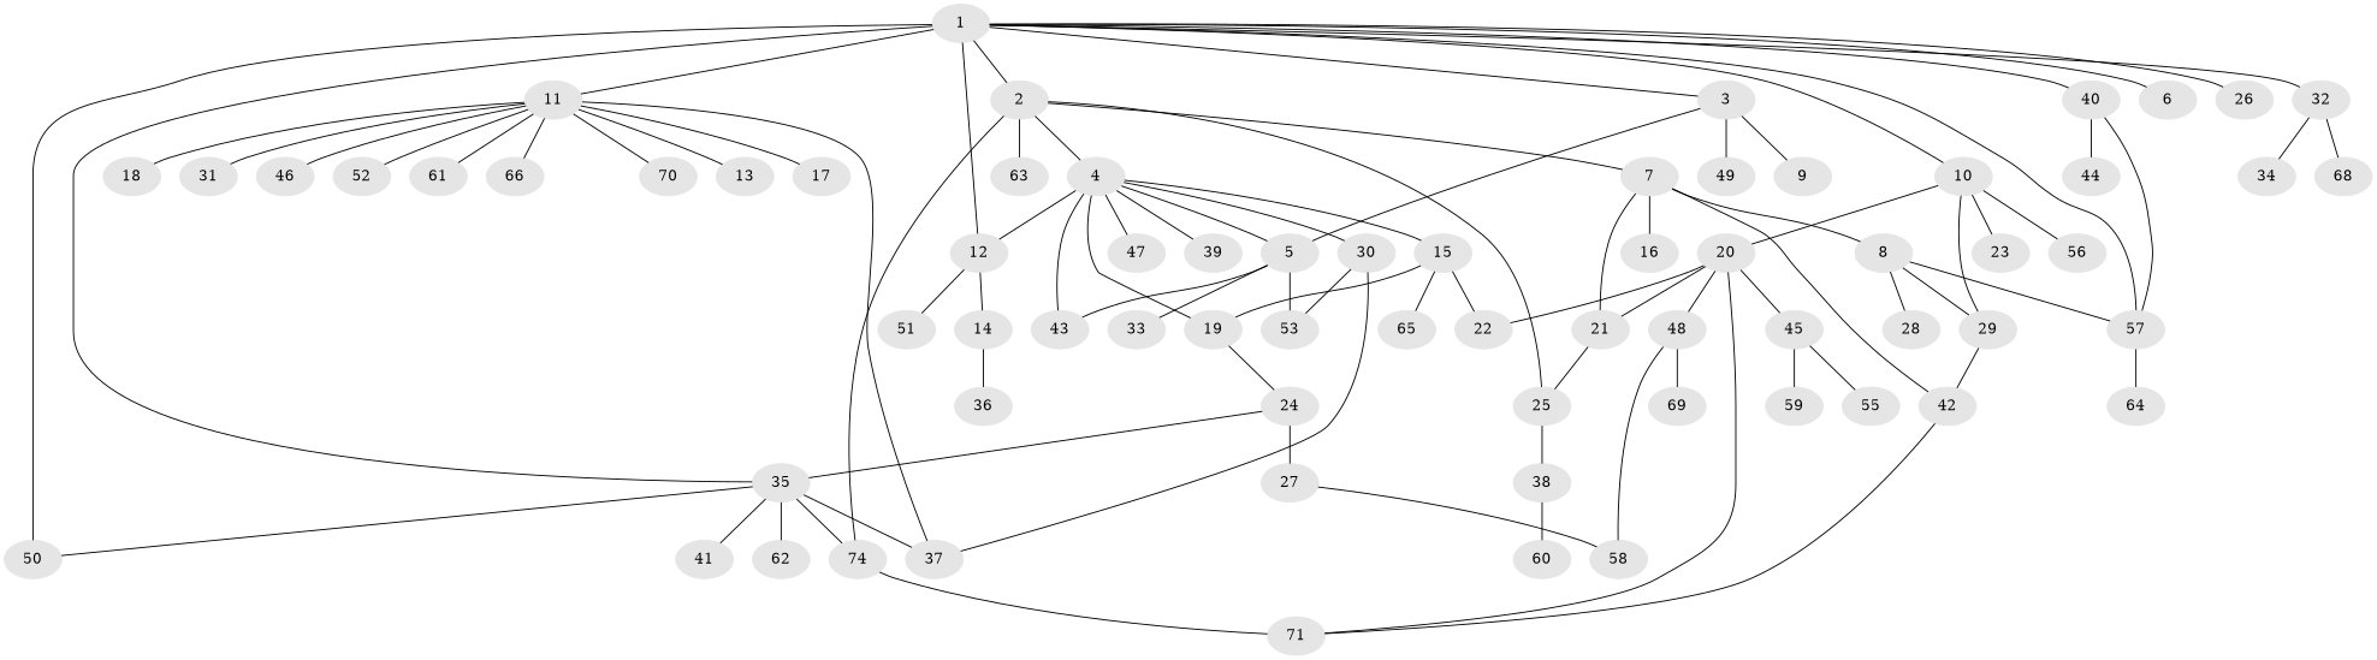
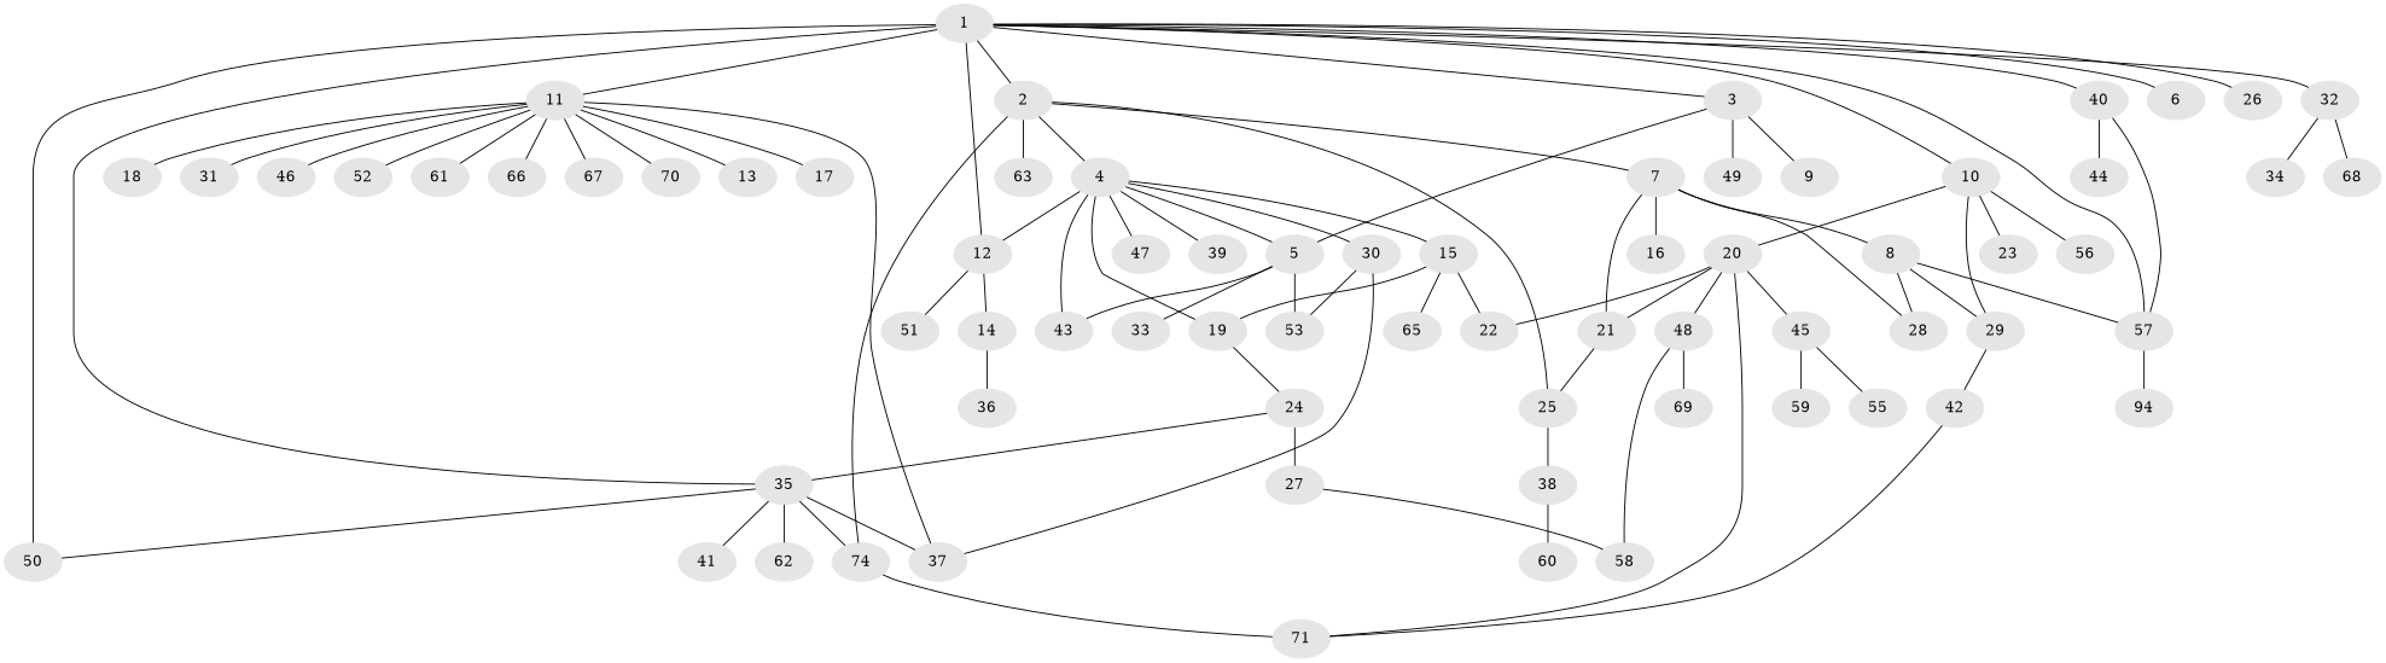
  graph {
    node [color=gray90 style=filled]
    edge [weight=1.0]
    1
    2
    3
    6
    10
    11
    12
    26
    32
    35
    40
    50
    57
    4
    7
    25
    n17 [label=74]
    63
    5
    9
    49
    29
    20
    23
    56
    13
    17
    18
    31
    37
    46
    52
    61
    66
+   67
    70
    14
    51
    34
    68
    41
    62
    44
-   64
+   64 [label=94]
    15
    19
    30
    39
    43
    47
    8
    16
    21
    42
    38
    71
    33
    53
    22
    65
    24
    28
    45
    48
    36
    27
    55
    59
    58
    69
    60
    1 -- 2 [weight=2.0]
    1 -- 3
    1 -- 6
    1 -- 10
    1 -- 11
    1 -- 12
    1 -- 26
    1 -- 32
    1 -- 35
    1 -- 40
    1 -- 50 [weight=7.0]
    1 -- 57
    2 -- 4
    2 -- 7
    2 -- 25
    2 -- n17
    2 -- 63
    3 -- 5
    3 -- 9 [weight=2.0]
    3 -- 49
    10 -- 29
    10 -- 20
    10 -- 23 [weight=2.0]
    10 -- 56
    11 -- 13
    11 -- 17
    11 -- 18
    11 -- 31
    11 -- 37
    11 -- 46
    11 -- 52
    11 -- 61
    11 -- 66
+   11 -- 67
    11 -- 70
    12 -- 14
    12 -- 51
    32 -- 34
    32 -- 68
    35 -- 50
    35 -- n17
    35 -- 37
    35 -- 41
    35 -- 62
    40 -- 57
    40 -- 44 [weight=2.0]
    57 -- 64
    4 -- 12 [weight=7.0]
    4 -- 5
    4 -- 15
    4 -- 19
    4 -- 30
    4 -- 39
    4 -- 43
    4 -- 47
    7 -- 8
    7 -- 16 [weight=2.0]
    7 -- 21
-   7 -- 42
+   7 -- 28
    25 -- 38
    n17 -- 71 [weight=2.0]
    5 -- 43
    5 -- 33 [weight=2.0]
    5 -- 53
    29 -- 42
    20 -- 21
    20 -- 71
    20 -- 22
    20 -- 45
    20 -- 48
    14 -- 36
    15 -- 19
    15 -- 22
    15 -- 65
    19 -- 24
    30 -- 37
    30 -- 53
    8 -- 57
    8 -- 29
    8 -- 28 [weight=2.0]
    21 -- 25
    42 -- 71
    38 -- 60
    24 -- 35
    24 -- 27 [weight=5.0]
    45 -- 55
    45 -- 59
    48 -- 58
    48 -- 69
    27 -- 58
  }
